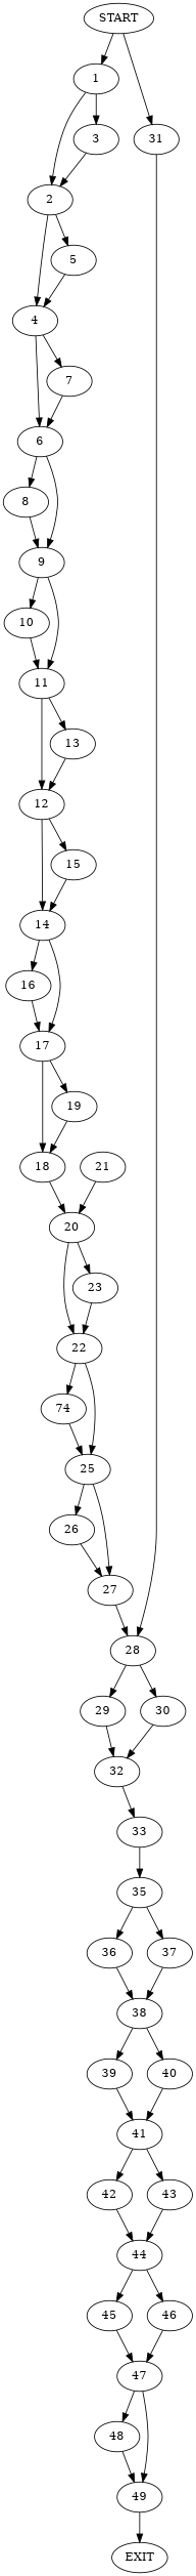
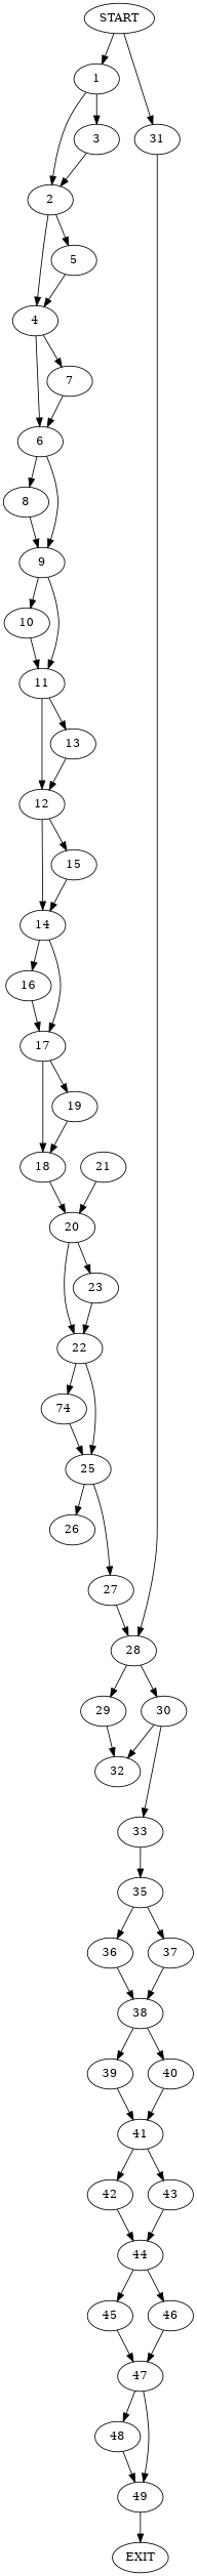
  digraph {
    n1 [label=START]
    1
    31
    2
    3
    28
    n7 [label=EXIT]
    4
    5
    6
    7
    8
    9
    10
    11
    12
    13
    14
    15
    16
    17
    18
    19
    20
    22
    23
    21
    n28 [label=74]
    25
    26
    27
    29
    30
    32
    33
    35
    36
    37
    38
    39
    40
    41
    42
    43
    44
    45
    46
    47
    48
    49
    n1 -> 1
    n1 -> 31
    1 -> 2
    1 -> 3
    31 -> 28
    2 -> 4
    2 -> 5
    3 -> 2
    28 -> 29
    28 -> 30
    4 -> 6
    4 -> 7
    5 -> 4
    6 -> 8
    6 -> 9
    7 -> 6
    8 -> 9
    9 -> 10
    9 -> 11
    10 -> 11
    11 -> 12
    11 -> 13
    12 -> 14
    12 -> 15
    13 -> 12
    14 -> 16
    14 -> 17
    15 -> 14
    16 -> 17
    17 -> 18
    17 -> 19
    18 -> 20
    19 -> 18
    20 -> 22
    20 -> 23
    22 -> n28
    22 -> 25
    23 -> 22
    21 -> 20
    n28 -> 25
    25 -> 26
    25 -> 27
-   26 -> 27
    27 -> 28
    29 -> 32
    30 -> 32
-   32 -> 33
+   30 -> 33
    33 -> 35
    35 -> 36
    35 -> 37
    36 -> 38
    37 -> 38
    38 -> 39
    38 -> 40
    39 -> 41
    40 -> 41
    41 -> 42
    41 -> 43
    42 -> 44
    43 -> 44
    44 -> 45
    44 -> 46
    45 -> 47
    46 -> 47
    47 -> 48
    47 -> 49
    48 -> 49
    49 -> n7
  }
